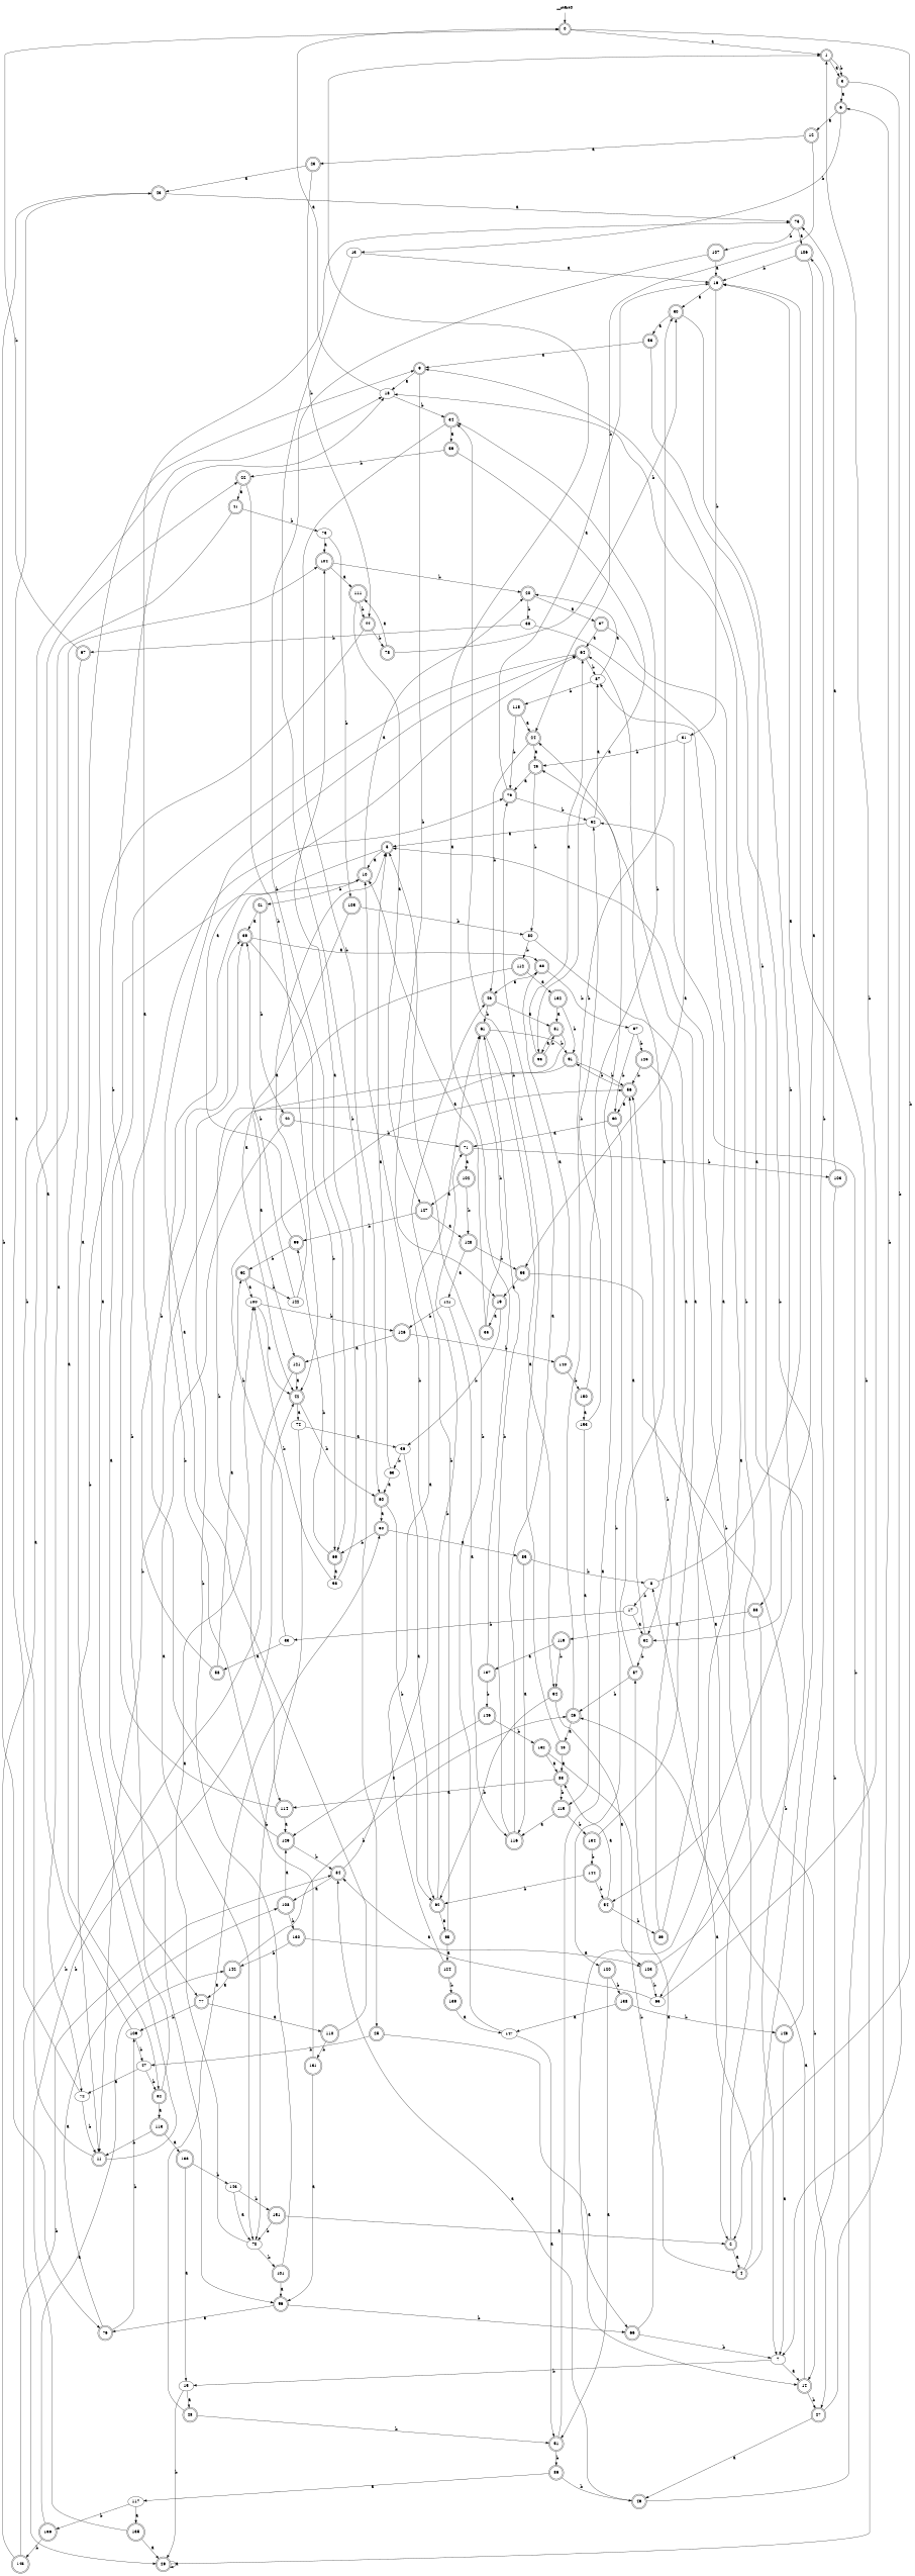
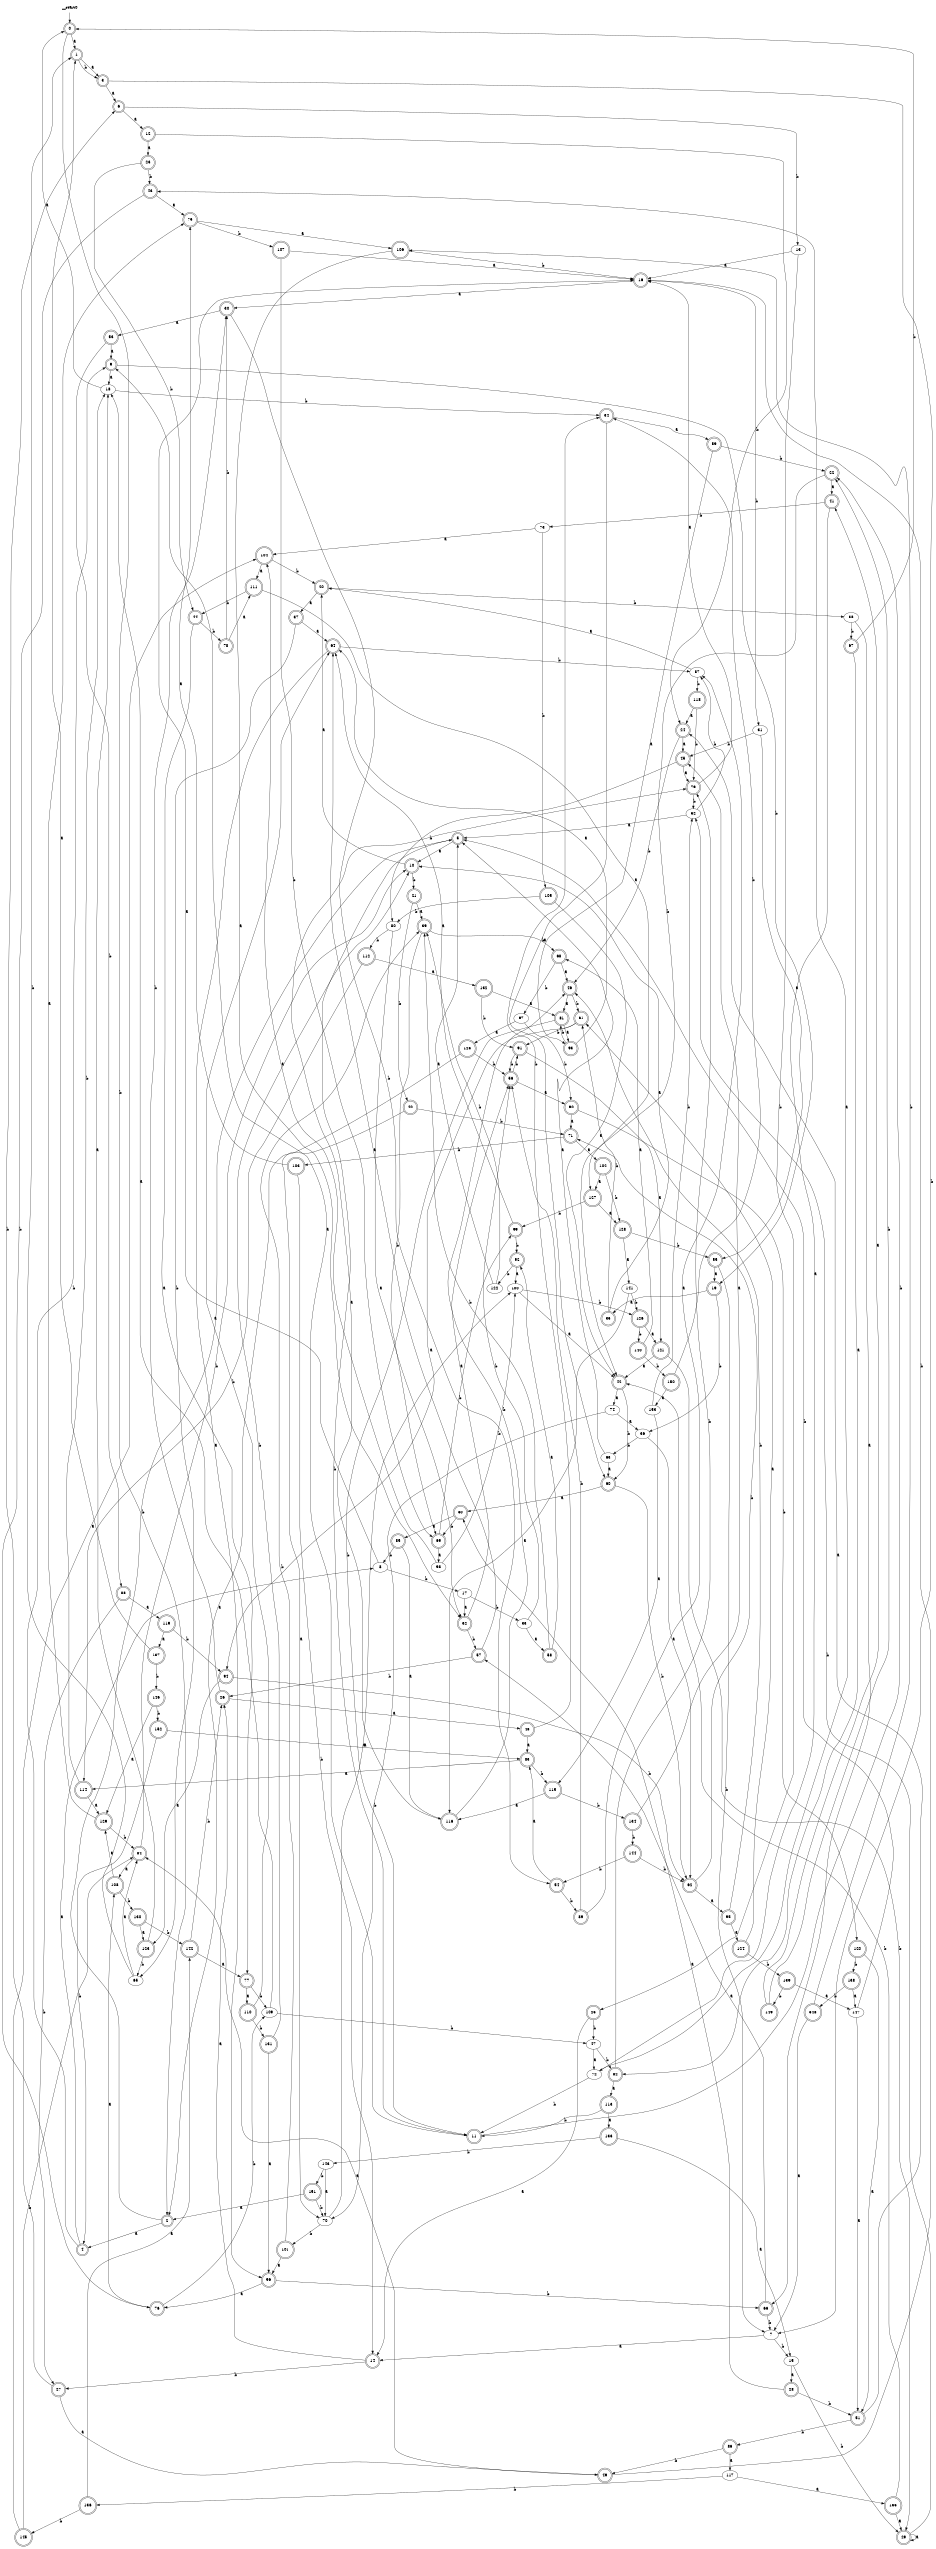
  digraph {
    node [shape=doublecircle]
    __start0 [shape=none]
    0
    1
    2
    3
    4
    5
    6
    7 [shape=""]
    8 [shape=""]
    9
    10
    11
    12
    13 [shape=""]
    14
    15 [shape=""]
    16
    17 [shape=""]
    18 [shape=""]
    19
    20
    21
    22
    23
    24
    25
    26
    27
    28
    29
    30
    31 [shape=""]
    32
    33 [shape=""]
    34
    35
    36 [shape=""]
    37
    38 [shape=""]
    39
    40
    41
    42
    43
    44
    45
    46
    47 [shape=""]
    48
    49
    50
    51
    52 [shape=""]
    53
    54
    55
    56
    57
    58
    59
    60
    61
    62
    63 [shape=""]
    64
    65 [shape=""]
    66
    67
    68
    69
    70 [shape=""]
    71
    72 [shape=""]
    73 [shape=""]
    74 [shape=""]
    75
    76
    77
    78
    79
    80 [shape=""]
    81
    82
    83
    84
    85
    86
    87 [shape=""]
    88
    89
    90
    91
    92
    93
    94
    95
    96
    97 [shape=""]
    98 [shape=""]
    99
    100 [shape=""]
    101
    102
    103
    104
    105
    106
    107
    108
    109 [shape=""]
    110
    111
    112
    113
    114
    115
    116
    117 [shape=""]
    118
    119
    120
    121
    122 [shape=""]
    123
    124
    125
    126
    127
    128
    129
    130
    131
    132
    133
    134
    135
    136
    137
    138
    139
    140
    141 [shape=""]
    142
    143 [shape=""]
    144
    145
    146
    147 [shape=""]
-   148
+   148 [label=548]
+   149
    150
    151
    152
    153 [shape=""]
    __start0 -> 0
    0 -> 1 [label=a]
    0 -> 2 [label=b]
    1 -> 3 [label=a]
    1 -> 3 [label=b]
    2 -> 4 [label=a]
    2 -> 5 [label=b]
    3 -> 6 [label=a]
    3 -> 7 [label=b]
    4 -> 8 [label=a]
    4 -> 9 [label=b]
    5 -> 10 [label=a]
    5 -> 11 [label=b]
    6 -> 12 [label=a]
    6 -> 13 [label=b]
    7 -> 14 [label=a]
    7 -> 15 [label=b]
    8 -> 16 [label=a]
    8 -> 17 [label=b]
    9 -> 18 [label=a]
    9 -> 19 [label=b]
    10 -> 20 [label=a]
    10 -> 21 [label=b]
    11 -> 9 [label=a]
    11 -> 22 [label=b]
    12 -> 23 [label=a]
    12 -> 24 [label=b]
    13 -> 16 [label=a]
    13 -> 25 [label=b]
    14 -> 26 [label=a]
    14 -> 27 [label=b]
    15 -> 28 [label=a]
    15 -> 29 [label=b]
    16 -> 30 [label=a]
    16 -> 31 [label=b]
    17 -> 32 [label=a]
    17 -> 33 [label=b]
    18 -> 0 [label=a]
    18 -> 34 [label=b]
    19 -> 35 [label=a]
    19 -> 36 [label=b]
    20 -> 37 [label=a]
    20 -> 38 [label=b]
    21 -> 39 [label=a]
    21 -> 40 [label=b]
    22 -> 41 [label=a]
    22 -> 42 [label=b]
-   23 -> 43 [label=a]
+   23 -> 43 [label=b]
    23 -> 44 [label=b]
    24 -> 45 [label=a]
    24 -> 46 [label=b]
    25 -> 14 [label=a]
    25 -> 47 [label=b]
    26 -> 30 [label=b]
    26 -> 48 [label=a]
    27 -> 6 [label=b]
    27 -> 49 [label=a]
    28 -> 50 [label=a]
    28 -> 51 [label=b]
    29 -> 29 [label=a]
    29 -> 52 [label=b]
    30 -> 53 [label=a]
    30 -> 54 [label=b]
    31 -> 45 [label=b]
    31 -> 55 [label=a]
    32 -> 56 [label=a]
    32 -> 57 [label=b]
    33 -> 56 [label=b]
    33 -> 58 [label=a]
    34 -> 59 [label=a]
    34 -> 60 [label=b]
    35 -> 10 [label=a]
    35 -> 61 [label=b]
    36 -> 62 [label=a]
    36 -> 63 [label=b]
    37 -> 64 [label=a]
    37 -> 65 [label=b]
    38 -> 66 [label=a]
    38 -> 67 [label=b]
    39 -> 68 [label=a]
    39 -> 69 [label=b]
    40 -> 70 [label=a]
    40 -> 71 [label=b]
    41 -> 72 [label=a]
    41 -> 73 [label=b]
    42 -> 60 [label=b]
    42 -> 74 [label=a]
    43 -> 75 [label=a]
    43 -> 76 [label=b]
    44 -> 77 [label=a]
    44 -> 78 [label=b]
    45 -> 79 [label=a]
    45 -> 80 [label=b]
    46 -> 61 [label=b]
    46 -> 81 [label=a]
    47 -> 72 [label=a]
    47 -> 82 [label=b]
    48 -> 34 [label=b]
    48 -> 83 [label=a]
    49 -> 16 [label=b]
    49 -> 84 [label=a]
    50 -> 69 [label=b]
    50 -> 85 [label=a]
    51 -> 24 [label=a]
    51 -> 86 [label=b]
    52 -> 5 [label=a]
-   52 -> 87 [label=a]
+   52 -> 87 [label=b]
    53 -> 9 [label=a]
    53 -> 88 [label=b]
    54 -> 83 [label=a]
    54 -> 89 [label=b]
    55 -> 7 [label=b]
    55 -> 19 [label=a]
    56 -> 90 [label=a]
    56 -> 91 [label=b]
    57 -> 26 [label=b]
    57 -> 64 [label=a]
    58 -> 39 [label=b]
    58 -> 92 [label=a]
    59 -> 22 [label=b]
    59 -> 93 [label=a]
    60 -> 50 [label=a]
    60 -> 62 [label=b]
    61 -> 91 [label=b]
    61 -> 94 [label=a]
    62 -> 71 [label=b]
    62 -> 95 [label=a]
    63 -> 5 [label=a]
    63 -> 60 [label=a]
    64 -> 87 [label=b]
    64 -> 96 [label=a]
    65 -> 1 [label=b]
    65 -> 84 [label=a]
    66 -> 7 [label=b]
    66 -> 57 [label=a]
    67 -> 0 [label=b]
    67 -> 82 [label=a]
    68 -> 46 [label=a]
    68 -> 97 [label=b]
    69 -> 98 [label=a]
    69 -> 99 [label=b]
    70 -> 100 [label=a]
    70 -> 101 [label=b]
    71 -> 102 [label=a]
    71 -> 103 [label=b]
    72 -> 11 [label=b]
    72 -> 43 [label=a]
    73 -> 104 [label=a]
    73 -> 105 [label=b]
    74 -> 36 [label=a]
    74 -> 70 [label=b]
    75 -> 106 [label=a]
    75 -> 107 [label=b]
    76 -> 108 [label=a]
    76 -> 109 [label=b]
    77 -> 109 [label=b]
    77 -> 110 [label=a]
    78 -> 30 [label=b]
    78 -> 111 [label=a]
    79 -> 16 [label=a]
    79 -> 52 [label=b]
    80 -> 32 [label=a]
    80 -> 112 [label=b]
    81 -> 11 [label=b]
    81 -> 93 [label=a]
    82 -> 79 [label=b]
    82 -> 113 [label=a]
    83 -> 114 [label=a]
    83 -> 115 [label=b]
    84 -> 10 [label=b]
    84 -> 108 [label=a]
    85 -> 8 [label=b]
    85 -> 116 [label=a]
    86 -> 49 [label=b]
    86 -> 117 [label=a]
    87 -> 20 [label=a]
    87 -> 118 [label=b]
    88 -> 27 [label=b]
    88 -> 119 [label=a]
    89 -> 56 [label=b]
    89 -> 87 [label=a]
    90 -> 71 [label=a]
    90 -> 120 [label=b]
    91 -> 56 [label=b]
    91 -> 121 [label=a]
    92 -> 100 [label=a]
    92 -> 122 [label=b]
    93 -> 64 [label=a]
    93 -> 81 [label=b]
    94 -> 62 [label=b]
    94 -> 123 [label=a]
    95 -> 46 [label=b]
    95 -> 124 [label=a]
    96 -> 66 [label=b]
    96 -> 76 [label=a]
    97 -> 90 [label=b]
-   97 -> 125 [label=b]
+   97 -> 125 [label=a]
    98 -> 100 [label=b]
    98 -> 104 [label=a]
    99 -> 64 [label=a]
    99 -> 92 [label=b]
    100 -> 42 [label=a]
    100 -> 126 [label=b]
    101 -> 39 [label=b]
    101 -> 96 [label=a]
    102 -> 127 [label=a]
    102 -> 128 [label=b]
    103 -> 14 [label=b]
    103 -> 75 [label=a]
    104 -> 20 [label=b]
    104 -> 111 [label=a]
    105 -> 42 [label=a]
    105 -> 80 [label=b]
    106 -> 16 [label=b]
    106 -> 32 [label=a]
    107 -> 16 [label=a]
    107 -> 69 [label=b]
    108 -> 129 [label=a]
    108 -> 130 [label=b]
    109 -> 18 [label=a]
    109 -> 47 [label=b]
    110 -> 64 [label=a]
    110 -> 131 [label=b]
    111 -> 44 [label=b]
    111 -> 127 [label=a]
    112 -> 114 [label=b]
    112 -> 132 [label=a]
    113 -> 11 [label=b]
    113 -> 133 [label=a]
    114 -> 18 [label=b]
    114 -> 129 [label=a]
    115 -> 116 [label=a]
    115 -> 134 [label=b]
-   116 -> 61 [label=b]
+   116 -> 46 [label=b]
    116 -> 79 [label=a]
    117 -> 135 [label=a]
    117 -> 136 [label=b]
    118 -> 24 [label=a]
    118 -> 79 [label=b]
    119 -> 94 [label=b]
    119 -> 137 [label=a]
    120 -> 51 [label=a]
    120 -> 138 [label=b]
    121 -> 29 [label=b]
    121 -> 42 [label=a]
    122 -> 5 [label=a]
    122 -> 39 [label=b]
    123 -> 18 [label=a]
    123 -> 65 [label=b]
    124 -> 61 [label=a]
    124 -> 139 [label=b]
    125 -> 2 [label=a]
    125 -> 56 [label=b]
    126 -> 121 [label=a]
    126 -> 140 [label=b]
    127 -> 99 [label=b]
    127 -> 128 [label=a]
    128 -> 55 [label=b]
    128 -> 141 [label=a]
    129 -> 75 [label=a]
    129 -> 84 [label=b]
    130 -> 123 [label=a]
    130 -> 142 [label=b]
    131 -> 10 [label=b]
    131 -> 96 [label=a]
    132 -> 81 [label=a]
    132 -> 91 [label=b]
    133 -> 15 [label=a]
    133 -> 143 [label=b]
    134 -> 45 [label=a]
    134 -> 144 [label=b]
    135 -> 29 [label=a]
    135 -> 42 [label=b]
    136 -> 142 [label=a]
    136 -> 145 [label=b]
    137 -> 1 [label=a]
    137 -> 146 [label=b]
    138 -> 147 [label=a]
    138 -> 148 [label=b]
    139 -> 147 [label=a]
+   139 -> 149 [label=b]
    140 -> 68 [label=a]
    140 -> 150 [label=b]
    141 -> 116 [label=a]
    141 -> 126 [label=b]
    142 -> 26 [label=b]
    142 -> 77 [label=a]
    143 -> 70 [label=a]
    143 -> 151 [label=b]
    144 -> 54 [label=b]
    144 -> 62 [label=b]
    145 -> 84 [label=b]
    145 -> 104 [label=a]
    146 -> 129 [label=a]
    146 -> 152 [label=b]
    147 -> 5 [label=b]
    147 -> 51 [label=a]
    148 -> 7 [label=a]
    148 -> 106 [label=b]
+   149 -> 22 [label=b]
+   149 -> 41 [label=a]
    150 -> 34 [label=b]
    150 -> 153 [label=a]
    151 -> 2 [label=a]
    151 -> 70 [label=b]
    152 -> 4 [label=b]
    152 -> 83 [label=a]
    153 -> 52 [label=b]
    153 -> 115 [label=a]
  }
